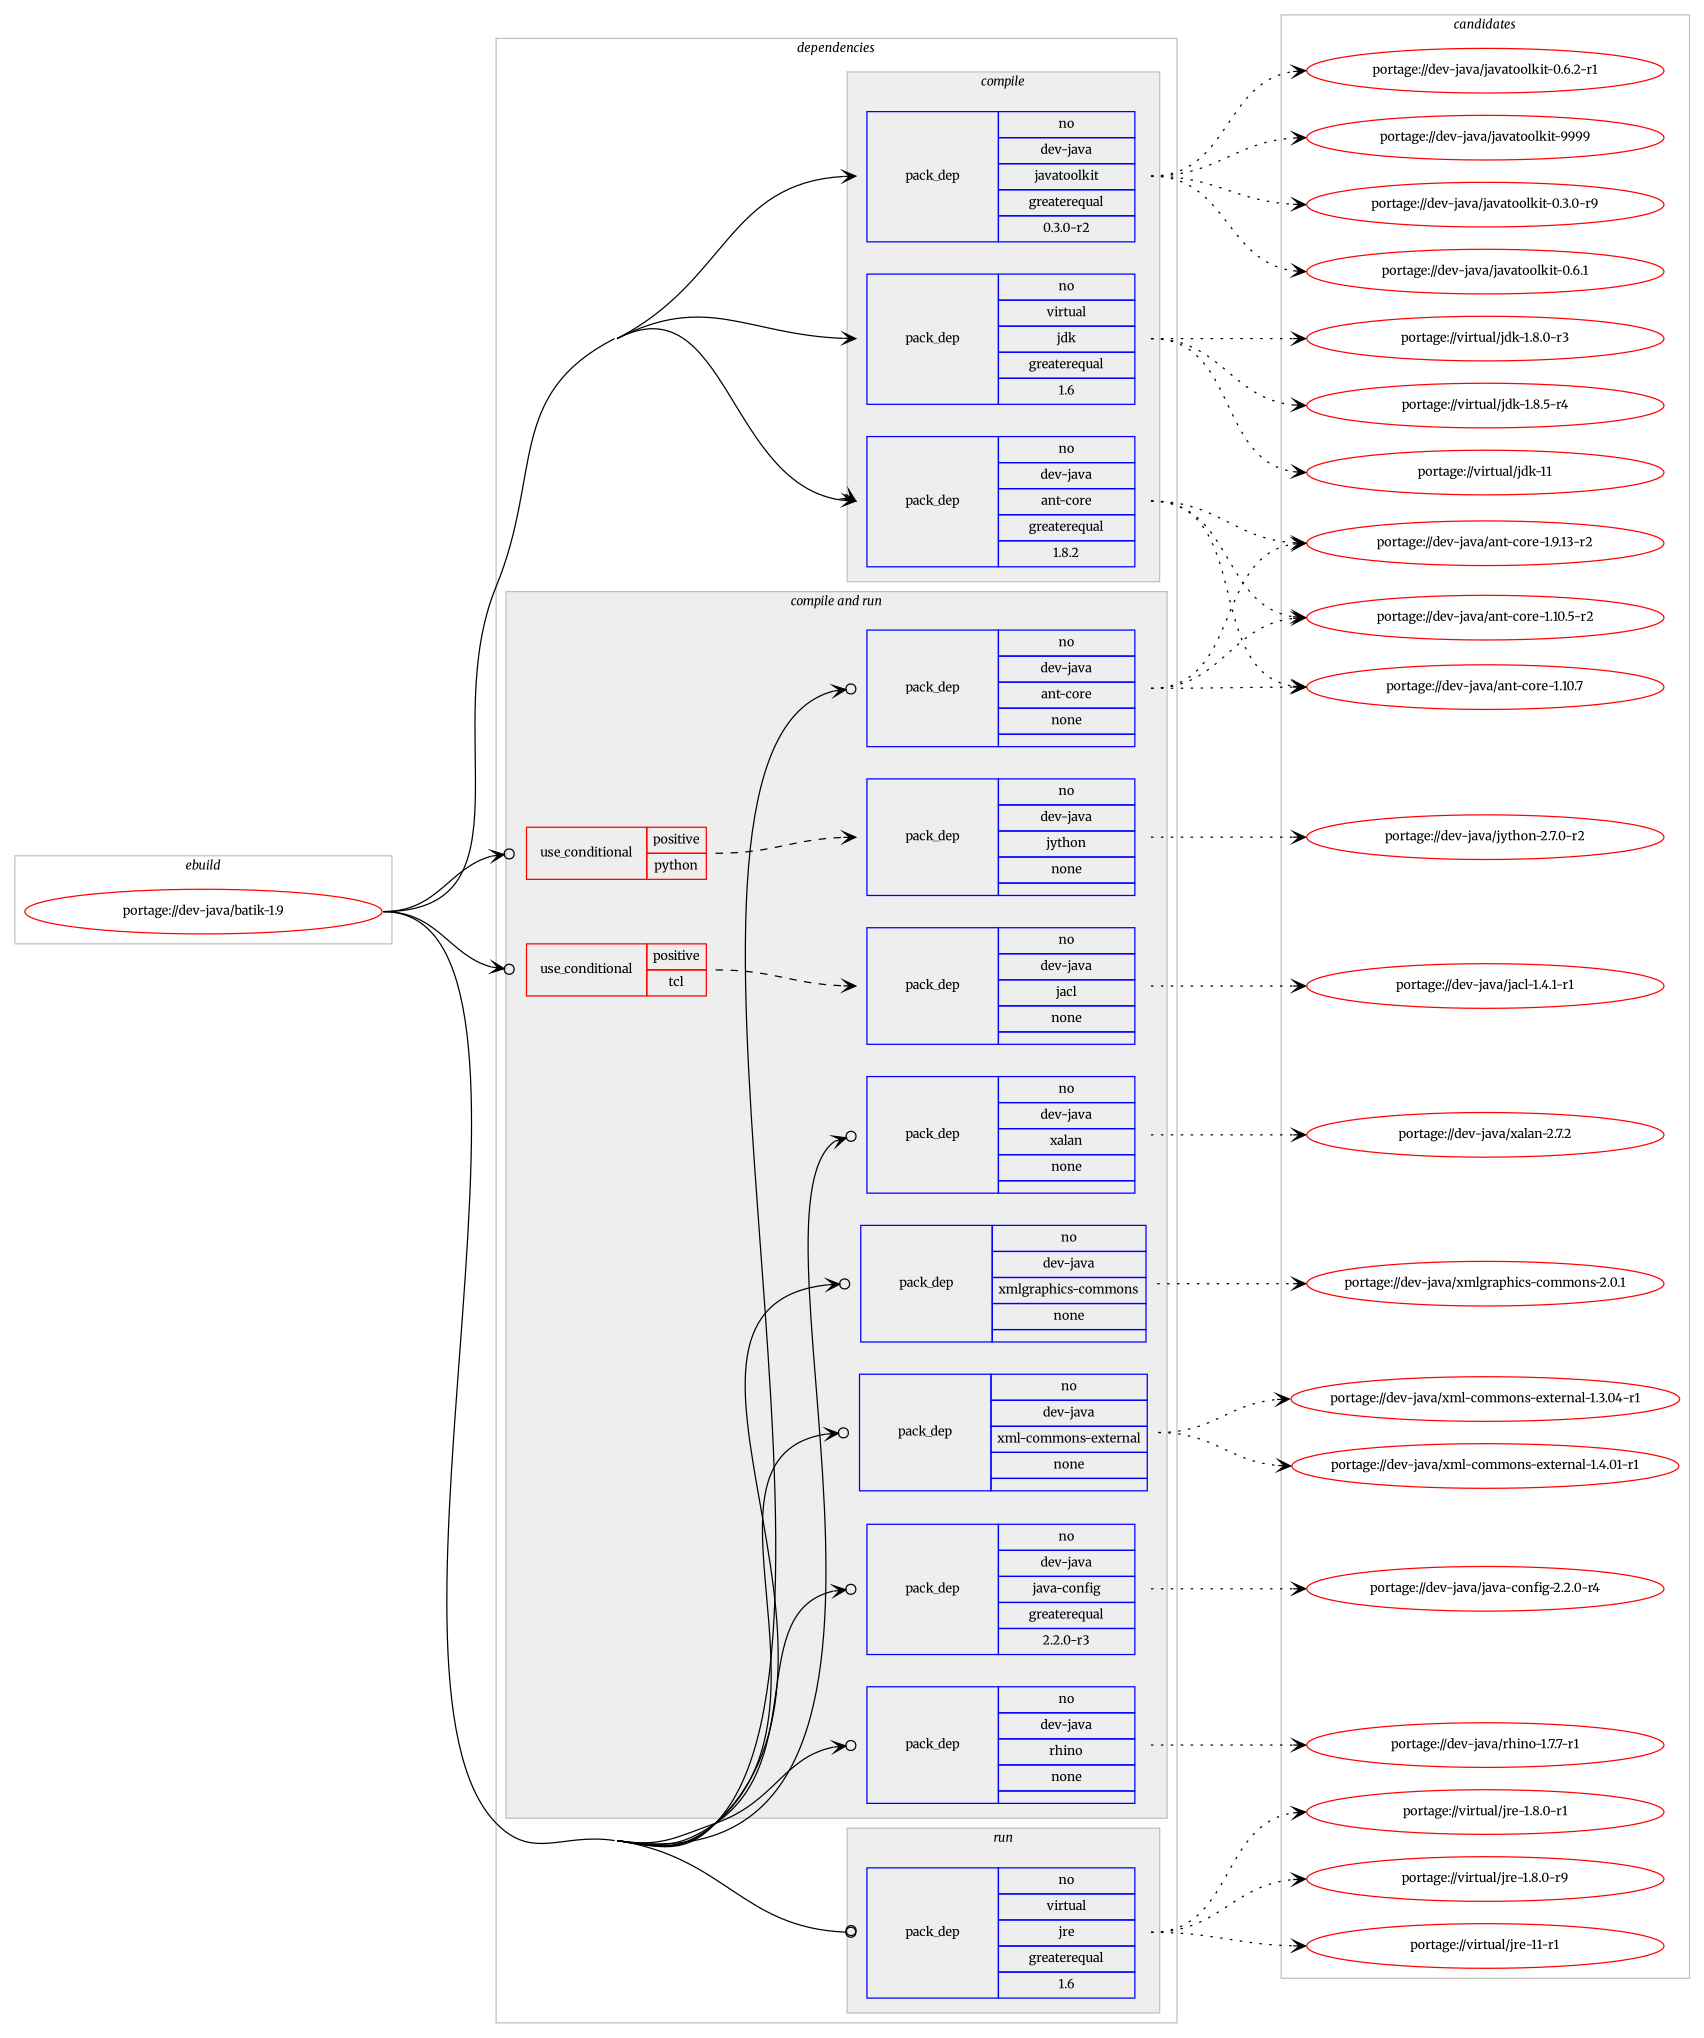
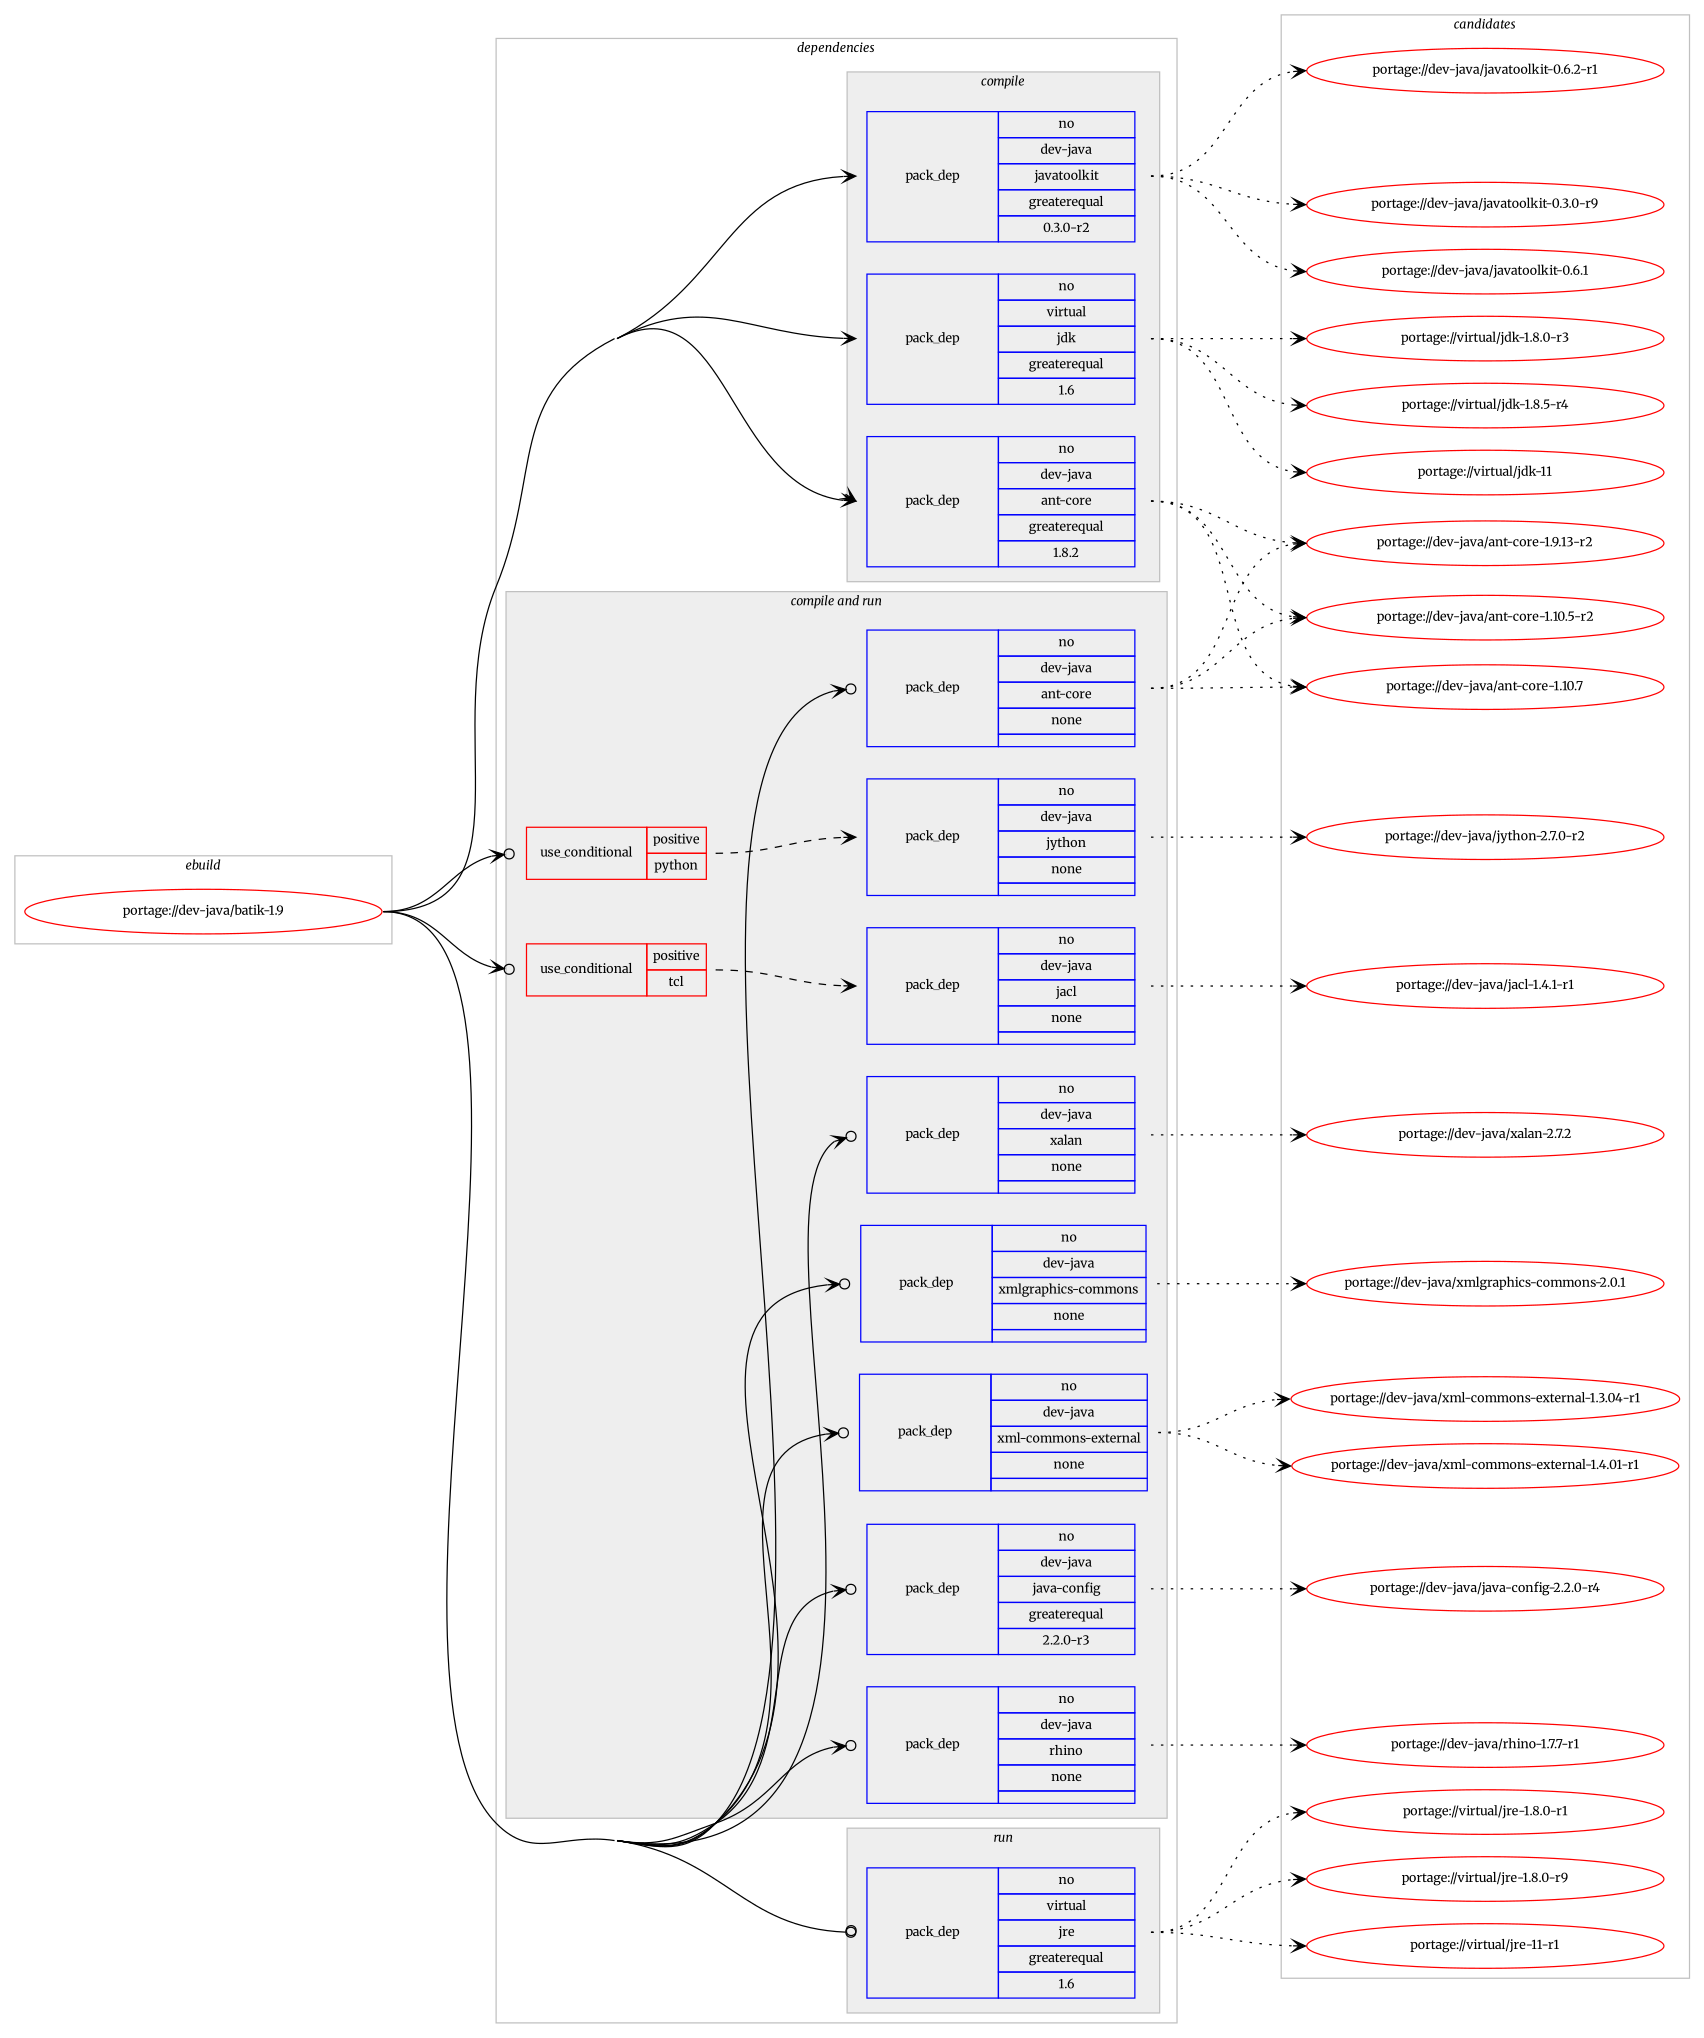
  digraph {
    compound=true
    concentrate=true
    fontname=Merriweather
    fontsize=10
    newrank=true
    rankdir=LR
    ranksep=1.5
    node [color=red fontname=Merriweather fontsize=10]
    edge [arrowhead=vee fontname=Merriweather headport=w style=dotted tailport=e weight=100]
    n1 [label="portage://dev-java/batik-1.9" width=4]
    n2 [color=blue label=<<TABLE BORDER="0" CELLBORDER="1" CELLSPACING="0" CELLPADDING="4" WIDTH="220"><TR><TD ROWSPAN="6" CELLPADDING="30">pack_dep</TD></TR><TR><TD WIDTH="110">no</TD></TR><TR><TD>dev-java</TD></TR><TR><TD>ant-core</TD></TR><TR><TD>greaterequal</TD></TR><TR><TD>1.8.2</TD></TR></TABLE>> shape=none]
    n3 [color=blue label=<<TABLE BORDER="0" CELLBORDER="1" CELLSPACING="0" CELLPADDING="4" WIDTH="220"><TR><TD ROWSPAN="6" CELLPADDING="30">pack_dep</TD></TR><TR><TD WIDTH="110">no</TD></TR><TR><TD>dev-java</TD></TR><TR><TD>javatoolkit</TD></TR><TR><TD>greaterequal</TD></TR><TR><TD>0.3.0-r2</TD></TR></TABLE>> shape=none]
    n4 [color=blue label=<<TABLE BORDER="0" CELLBORDER="1" CELLSPACING="0" CELLPADDING="4" WIDTH="220"><TR><TD ROWSPAN="6" CELLPADDING="30">pack_dep</TD></TR><TR><TD WIDTH="110">no</TD></TR><TR><TD>virtual</TD></TR><TR><TD>jdk</TD></TR><TR><TD>greaterequal</TD></TR><TR><TD>1.6</TD></TR></TABLE>> shape=none]
    n5 [color=blue label=<<TABLE BORDER="0" CELLBORDER="1" CELLSPACING="0" CELLPADDING="4" WIDTH="220"><TR><TD ROWSPAN="6" CELLPADDING="30">pack_dep</TD></TR><TR><TD WIDTH="110">no</TD></TR><TR><TD>dev-java</TD></TR><TR><TD>jython</TD></TR><TR><TD>none</TD></TR><TR><TD></TD></TR></TABLE>> shape=none]
    n6 [label=<<TABLE BORDER="0" CELLBORDER="1" CELLSPACING="0" CELLPADDING="4"><TR><TD ROWSPAN="3" CELLPADDING="10">use_conditional</TD></TR><TR><TD>positive</TD></TR><TR><TD>python</TD></TR></TABLE>> shape=none]
    n7 [color=blue label=<<TABLE BORDER="0" CELLBORDER="1" CELLSPACING="0" CELLPADDING="4" WIDTH="220"><TR><TD ROWSPAN="6" CELLPADDING="30">pack_dep</TD></TR><TR><TD WIDTH="110">no</TD></TR><TR><TD>dev-java</TD></TR><TR><TD>jacl</TD></TR><TR><TD>none</TD></TR><TR><TD></TD></TR></TABLE>> shape=none]
    n8 [label=<<TABLE BORDER="0" CELLBORDER="1" CELLSPACING="0" CELLPADDING="4"><TR><TD ROWSPAN="3" CELLPADDING="10">use_conditional</TD></TR><TR><TD>positive</TD></TR><TR><TD>tcl</TD></TR></TABLE>> shape=none]
    n9 [color=blue label=<<TABLE BORDER="0" CELLBORDER="1" CELLSPACING="0" CELLPADDING="4" WIDTH="220"><TR><TD ROWSPAN="6" CELLPADDING="30">pack_dep</TD></TR><TR><TD WIDTH="110">no</TD></TR><TR><TD>dev-java</TD></TR><TR><TD>xml-commons-external</TD></TR><TR><TD>none</TD></TR><TR><TD></TD></TR></TABLE>> shape=none]
    n10 [color=blue label=<<TABLE BORDER="0" CELLBORDER="1" CELLSPACING="0" CELLPADDING="4" WIDTH="220"><TR><TD ROWSPAN="6" CELLPADDING="30">pack_dep</TD></TR><TR><TD WIDTH="110">no</TD></TR><TR><TD>dev-java</TD></TR><TR><TD>ant-core</TD></TR><TR><TD>none</TD></TR><TR><TD></TD></TR></TABLE>> shape=none]
    n11 [color=blue label=<<TABLE BORDER="0" CELLBORDER="1" CELLSPACING="0" CELLPADDING="4" WIDTH="220"><TR><TD ROWSPAN="6" CELLPADDING="30">pack_dep</TD></TR><TR><TD WIDTH="110">no</TD></TR><TR><TD>dev-java</TD></TR><TR><TD>java-config</TD></TR><TR><TD>greaterequal</TD></TR><TR><TD>2.2.0-r3</TD></TR></TABLE>> shape=none]
    n12 [color=blue label=<<TABLE BORDER="0" CELLBORDER="1" CELLSPACING="0" CELLPADDING="4" WIDTH="220"><TR><TD ROWSPAN="6" CELLPADDING="30">pack_dep</TD></TR><TR><TD WIDTH="110">no</TD></TR><TR><TD>dev-java</TD></TR><TR><TD>rhino</TD></TR><TR><TD>none</TD></TR><TR><TD></TD></TR></TABLE>> shape=none]
    n13 [color=blue label=<<TABLE BORDER="0" CELLBORDER="1" CELLSPACING="0" CELLPADDING="4" WIDTH="220"><TR><TD ROWSPAN="6" CELLPADDING="30">pack_dep</TD></TR><TR><TD WIDTH="110">no</TD></TR><TR><TD>dev-java</TD></TR><TR><TD>xalan</TD></TR><TR><TD>none</TD></TR><TR><TD></TD></TR></TABLE>> shape=none]
    n14 [color=blue label=<<TABLE BORDER="0" CELLBORDER="1" CELLSPACING="0" CELLPADDING="4" WIDTH="220"><TR><TD ROWSPAN="6" CELLPADDING="30">pack_dep</TD></TR><TR><TD WIDTH="110">no</TD></TR><TR><TD>dev-java</TD></TR><TR><TD>xmlgraphics-commons</TD></TR><TR><TD>none</TD></TR><TR><TD></TD></TR></TABLE>> shape=none]
    n15 [color=blue label=<<TABLE BORDER="0" CELLBORDER="1" CELLSPACING="0" CELLPADDING="4" WIDTH="220"><TR><TD ROWSPAN="6" CELLPADDING="30">pack_dep</TD></TR><TR><TD WIDTH="110">no</TD></TR><TR><TD>virtual</TD></TR><TR><TD>jre</TD></TR><TR><TD>greaterequal</TD></TR><TR><TD>1.6</TD></TR></TABLE>> shape=none]
    n16 [label="portage://dev-java/ant-core-1.10.5-r2" width=4]
    n17 [label="portage://dev-java/ant-core-1.10.7" width=4]
    n18 [label="portage://dev-java/ant-core-1.9.13-r2" width=4]
    n19 [label="portage://dev-java/javatoolkit-0.3.0-r9" width=4]
    n20 [label="portage://dev-java/javatoolkit-0.6.1" width=4]
    n21 [label="portage://dev-java/javatoolkit-0.6.2-r1" width=4]
-   n22 [label="portage://dev-java/javatoolkit-9999" width=4]
    n23 [label="portage://virtual/jdk-1.8.0-r3" width=4]
    n24 [label="portage://virtual/jdk-1.8.5-r4" width=4]
    n25 [label="portage://virtual/jdk-11" width=4]
    n26 [label="portage://dev-java/jython-2.7.0-r2" width=4]
    n27 [label="portage://dev-java/jacl-1.4.1-r1" width=4]
    n28 [label="portage://dev-java/java-config-2.2.0-r4" width=4]
    n29 [label="portage://dev-java/rhino-1.7.7-r1" width=4]
    n30 [label="portage://dev-java/xalan-2.7.2" width=4]
    n31 [label="portage://dev-java/xml-commons-external-1.3.04-r1" width=4]
    n32 [label="portage://dev-java/xml-commons-external-1.4.01-r1" width=4]
    n33 [label="portage://dev-java/xmlgraphics-commons-2.0.1" width=4]
    n34 [label="portage://virtual/jre-1.8.0-r1" width=4]
    n35 [label="portage://virtual/jre-1.8.0-r9" width=4]
    n36 [label="portage://virtual/jre-11-r1" width=4]
    subgraph cluster_1 {
      color=gray
      label=<<i>ebuild</i>>
      rank=same
      n1
    }
    subgraph cluster_2 {
      color=gray
      label=<<i>dependencies</i>>
      subgraph cluster_3 {
        color=gray
        fillcolor="#eeeeee"
        label=<<i>compile</i>>
        style=filled
        subgraph sub_4 {
          color=gray
          fillcolor="#eeeeee"
          label=<<i>compile</i>>
          style=filled
          n2
        }
        subgraph sub_5 {
          color=gray
          fillcolor="#eeeeee"
          label=<<i>compile</i>>
          style=filled
          n3
        }
        subgraph sub_6 {
          color=gray
          fillcolor="#eeeeee"
          label=<<i>compile</i>>
          style=filled
          n4
        }
      }
      subgraph cluster_7 {
        color=gray
        fillcolor="#eeeeee"
        label=<<i>compile and run</i>>
        style=filled
        subgraph sub_8 {
          color=gray
          fillcolor="#eeeeee"
          label=<<i>compile and run</i>>
          style=filled
          n6
          subgraph sub_9 {
            color=gray
            fillcolor="#eeeeee"
            label=<<i>compile and run</i>>
            style=filled
            n5
          }
        }
        subgraph sub_10 {
          color=gray
          fillcolor="#eeeeee"
          label=<<i>compile and run</i>>
          style=filled
          n8
          subgraph sub_11 {
            color=gray
            fillcolor="#eeeeee"
            label=<<i>compile and run</i>>
            style=filled
            n7
          }
        }
        subgraph sub_12 {
          color=gray
          fillcolor="#eeeeee"
          label=<<i>compile and run</i>>
          style=filled
          n9
        }
        subgraph sub_13 {
          color=gray
          fillcolor="#eeeeee"
          label=<<i>compile and run</i>>
          style=filled
          n10
        }
        subgraph sub_14 {
          color=gray
          fillcolor="#eeeeee"
          label=<<i>compile and run</i>>
          style=filled
          n11
        }
        subgraph sub_15 {
          color=gray
          fillcolor="#eeeeee"
          label=<<i>compile and run</i>>
          style=filled
          n12
        }
        subgraph sub_16 {
          color=gray
          fillcolor="#eeeeee"
          label=<<i>compile and run</i>>
          style=filled
          n13
        }
        subgraph sub_17 {
          color=gray
          fillcolor="#eeeeee"
          label=<<i>compile and run</i>>
          style=filled
          n14
        }
      }
      subgraph cluster_18 {
        color=gray
        fillcolor="#eeeeee"
        label=<<i>run</i>>
        style=filled
        subgraph sub_19 {
          color=gray
          fillcolor="#eeeeee"
          label=<<i>run</i>>
          style=filled
          n15
        }
      }
    }
    subgraph cluster_20 {
      color=gray
      label=<<i>candidates</i>>
      rank=same
      subgraph sub_21 {
        color=black
        label=<<i>candidates</i>>
        nodesep=1
        rank=same
        n16
        n17
        n18
      }
      subgraph sub_22 {
        color=black
        label=<<i>candidates</i>>
        nodesep=1
        rank=same
        n19
        n20
        n21
-       n22
      }
      subgraph sub_23 {
        color=black
        label=<<i>candidates</i>>
        nodesep=1
        rank=same
        n23
        n24
        n25
      }
      subgraph sub_24 {
        color=black
        label=<<i>candidates</i>>
        nodesep=1
        rank=same
        n26
      }
      subgraph sub_25 {
        color=black
        label=<<i>candidates</i>>
        nodesep=1
        rank=same
        n27
      }
      subgraph sub_26 {
        color=black
        label=<<i>candidates</i>>
        nodesep=1
        rank=same
        n16
        n17
        n18
      }
      subgraph sub_27 {
        color=black
        label=<<i>candidates</i>>
        nodesep=1
        rank=same
        n28
      }
      subgraph sub_28 {
        color=black
        label=<<i>candidates</i>>
        nodesep=1
        rank=same
        n29
      }
      subgraph sub_29 {
        color=black
        label=<<i>candidates</i>>
        nodesep=1
        rank=same
        n30
      }
      subgraph sub_30 {
        color=black
        label=<<i>candidates</i>>
        nodesep=1
        rank=same
        n31
        n32
      }
      subgraph sub_31 {
        color=black
        label=<<i>candidates</i>>
        nodesep=1
        rank=same
        n33
      }
      subgraph sub_32 {
        color=black
        label=<<i>candidates</i>>
        nodesep=1
        rank=same
        n34
        n35
        n36
      }
    }
    n1 -> n2 [style=solid weight=20]
    n1 -> n3 [style=solid weight=20]
    n1 -> n4 [style=solid weight=20]
    n1 -> n6 [arrowhead=odotvee style=solid weight=20]
    n1 -> n8 [arrowhead=odotvee style=solid weight=20]
    n1 -> n9 [arrowhead=odotvee style=solid weight=20]
    n1 -> n10 [arrowhead=odotvee style=solid weight=20]
    n1 -> n11 [arrowhead=odotvee style=solid weight=20]
    n1 -> n12 [arrowhead=odotvee style=solid weight=20]
    n1 -> n13 [arrowhead=odotvee style=solid weight=20]
    n1 -> n14 [arrowhead=odotvee style=solid weight=20]
    n1 -> n15 [arrowhead=odot style=solid weight=20]
    n2 -> n16
    n2 -> n17
    n2 -> n18
    n3 -> n19
    n3 -> n20
    n3 -> n21
-   n3 -> n22
    n4 -> n23
    n4 -> n24
    n4 -> n25
    n5 -> n26
    n6 -> n5 [style=dashed weight=20]
    n7 -> n27
    n8 -> n7 [style=dashed weight=20]
    n9 -> n31
    n9 -> n32
    n10 -> n16
    n10 -> n17
    n10 -> n18
    n11 -> n28
    n12 -> n29
    n13 -> n30
    n14 -> n33
    n15 -> n34
    n15 -> n35
    n15 -> n36
  }
